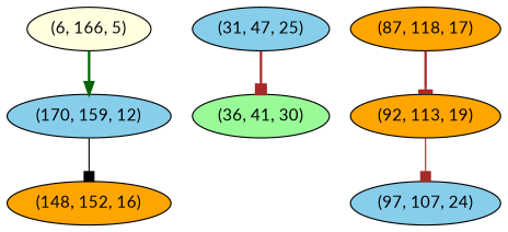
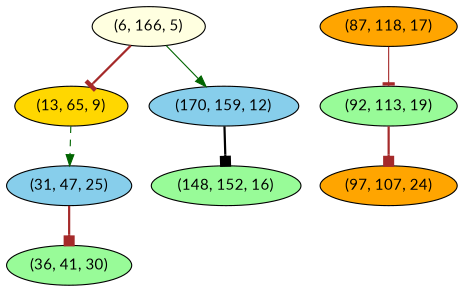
  digraph {
    fontname=Lato
    node [fillcolor=palegreen fontname=Lato style=filled]
    edge [arrowhead=box color=brown fontname=Lato style=bold]
    "(6, 166, 5)" [fillcolor=lightyellow]
+   "(13, 65, 9)" [fillcolor=gold]
    n3 [fillcolor=skyblue label="(170, 159, 12)"]
    "(31, 47, 25)" [fillcolor=skyblue]
-   "(148, 152, 16)" [fillcolor=orange]
+   "(148, 152, 16)"
    "(36, 41, 30)"
    "(87, 118, 17)" [fillcolor=orange]
-   "(92, 113, 19)" [fillcolor=orange]
-   "(97, 107, 24)" [fillcolor=skyblue]
-   "(6, 166, 5)" -> n3 [arrowhead=normal color=darkgreen]
-   n3 -> "(148, 152, 16)" [color=black style=solid]
+   "(92, 113, 19)"
+   "(97, 107, 24)" [fillcolor=orange]
+   "(6, 166, 5)" -> "(13, 65, 9)" [arrowhead=tee]
+   "(6, 166, 5)" -> n3 [arrowhead=normal color=darkgreen style=solid]
+   "(13, 65, 9)" -> "(31, 47, 25)" [arrowhead=normal color=darkgreen style=dashed]
+   n3 -> "(148, 152, 16)" [color=black]
    "(31, 47, 25)" -> "(36, 41, 30)"
-   "(87, 118, 17)" -> "(92, 113, 19)" [arrowhead=tee]
-   "(92, 113, 19)" -> "(97, 107, 24)" [style=solid]
+   "(87, 118, 17)" -> "(92, 113, 19)" [arrowhead=tee style=solid]
+   "(92, 113, 19)" -> "(97, 107, 24)"
  }
